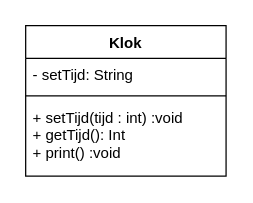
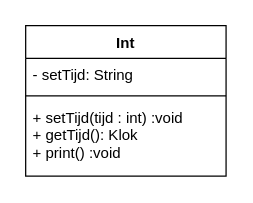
  <mxCell id="0" />
  <mxCell id="1" parent="0" />
- <mxCell id="2" value="Klok" style="swimlane;fontStyle=1;align=center;verticalAlign=top;childLayout=stackLayout;horizontal=1;startSize=26;horizontalStack=0;resizeParent=1;resizeParentMax=0;resizeLast=0;collapsible=1;marginBottom=0;" parent="1" vertex="1"><mxGeometry x="20" y="20" width="160" height="120" as="geometry" /></mxCell>
+ <mxCell id="2" value="Int" style="swimlane;fontStyle=1;align=center;verticalAlign=top;childLayout=stackLayout;horizontal=1;startSize=26;horizontalStack=0;resizeParent=1;resizeParentMax=0;resizeLast=0;collapsible=1;marginBottom=0;" parent="1" vertex="1"><mxGeometry x="20" y="20" width="160" height="120" as="geometry" /></mxCell>
  <mxCell id="3" value="- setTijd: String" style="text;strokeColor=none;fillColor=none;align=left;verticalAlign=top;spacingLeft=4;spacingRight=4;overflow=hidden;rotatable=0;points=[[0,0.5],[1,0.5]];portConstraint=eastwest;" parent="2" vertex="1"><mxGeometry y="26" width="160" height="26" as="geometry" /></mxCell>
  <mxCell id="4" value="" style="line;strokeWidth=1;fillColor=none;align=left;verticalAlign=middle;spacingTop=-1;spacingLeft=3;spacingRight=3;rotatable=0;labelPosition=right;points=[];portConstraint=eastwest;" parent="2" vertex="1"><mxGeometry y="52" width="160" height="8" as="geometry" /></mxCell>
- <mxCell id="5" value="+ setTijd(tijd : int) :void&#10;+ getTijd(): Int&#10;+ print() :void" style="text;strokeColor=none;fillColor=none;align=left;verticalAlign=top;spacingLeft=4;spacingRight=4;overflow=hidden;rotatable=0;points=[[0,0.5],[1,0.5]];portConstraint=eastwest;" parent="2" vertex="1"><mxGeometry y="60" width="160" height="60" as="geometry" /></mxCell>
+ <mxCell id="5" value="+ setTijd(tijd : int) :void&#10;+ getTijd(): Klok&#10;+ print() :void" style="text;strokeColor=none;fillColor=none;align=left;verticalAlign=top;spacingLeft=4;spacingRight=4;overflow=hidden;rotatable=0;points=[[0,0.5],[1,0.5]];portConstraint=eastwest;" parent="2" vertex="1"><mxGeometry y="60" width="160" height="60" as="geometry" /></mxCell>
